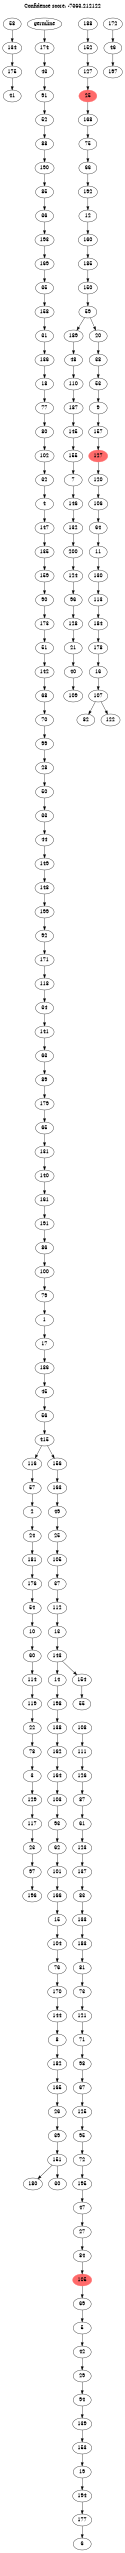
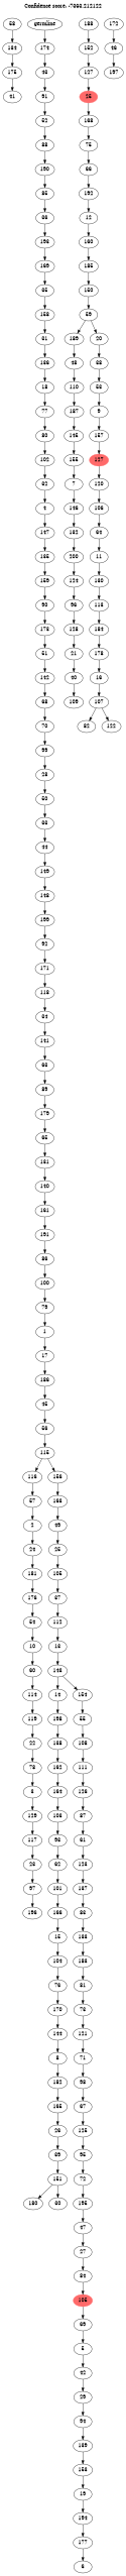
  digraph {
    label="Confidence score: -7363.212122"
    labelloc=t
    n1 [label=175]
    n2 [label=41]
    n3 [label=134]
    n4 [label=58]
    n5 [label=196]
    n6 [label=97]
    n7 [label=23]
    n8 [label=117]
    n9 [label=129]
    n10 [label=3]
    n11 [label=78]
    n12 [label=22]
    n13 [label=119]
    n14 [label=114]
    n15 [label=60]
    n16 [label=10]
    n17 [label=54]
    n18 [label=176]
    n19 [label=181]
    n20 [label=24]
    n21 [label=2]
    n22 [label=57]
    n23 [label=116]
    n24 [label=151]
    n25 [label=180]
    n26 [label=30]
    n27 [label=39]
    n28 [label=26]
    n29 [label=165]
    n30 [label=182]
    n31 [label=8]
    n32 [label=144]
    n33 [label=170]
    n34 [label=76]
    n35 [label=104]
    n36 [label=15]
    n37 [label=166]
    n38 [label=101]
    n39 [label=62]
    n40 [label=93]
    n41 [label=103]
    n42 [label=164]
    n43 [label=162]
    n44 [label=138]
    n45 [label=198]
    n46 [label=14]
    n47 [label=40]
    n48 [label=109]
    n49 [label=21]
    n50 [label=128]
    n51 [label=96]
    n52 [label=124]
    n53 [label=200]
    n54 [label=132]
    n55 [label=146]
    n56 [label=7]
    n57 [label=155]
    n58 [label=145]
    n59 [label=187]
    n60 [label=110]
    n61 [label=48]
    n62 [label=189]
    n63 [label=107]
    n64 [label=82]
    n65 [label=122]
    n66 [label=16]
    n67 [label=178]
    n68 [label=184]
    n69 [label=113]
    n70 [label=130]
    n71 [label=11]
    n72 [label=64]
    n73 [label=106]
    n74 [label=120]
    n75 [color=indianred1 label=127 style=filled]
    n76 [label=157]
    n77 [label=9]
    n78 [label=53]
    n79 [label=38]
    n80 [label=20]
    n81 [label=59]
    n82 [label=150]
    n83 [label=185]
    n84 [label=160]
    n85 [label=12]
    n86 [label=192]
    n87 [label=66]
    n88 [label=75]
    n89 [label=168]
    n90 [color=indianred1 label=25 style=filled]
    n91 [label=127]
    n92 [label=152]
    n93 [label=188]
    n94 [label=197]
    n95 [label=46]
    n96 [label=172]
    n97 [label=6]
    n98 [label=177]
    n99 [label=194]
    n100 [label=19]
    n101 [label=153]
    n102 [label=139]
    n103 [label=94]
    n104 [label=29]
    n105 [label=42]
    n106 [label=5]
    n107 [label=69]
    n108 [color=indianred1 label=105 style=filled]
    n109 [label=84]
    n110 [label=27]
    n111 [label=47]
    n112 [label=195]
    n113 [label=72]
    n114 [label=95]
    n115 [label=125]
    n116 [label=67]
    n117 [label=98]
    n118 [label=71]
    n119 [label=121]
    n120 [label=73]
    n121 [label=81]
    n122 [label=183]
    n123 [label=133]
    n124 [label=83]
    n125 [label=137]
    n126 [label=123]
    n127 [label=61]
    n128 [label=87]
    n129 [label=126]
    n130 [label=111]
    n131 [label=108]
    n132 [label=55]
    n133 [label=154]
    n134 [label=143]
    n135 [label=13]
    n136 [label=112]
    n137 [label=37]
    n138 [label=105]
    n139 [label=25]
    n140 [label=49]
    n141 [label=163]
    n142 [label=156]
-   n143 [label=415]
+   n143 [label=115]
    n144 [label=56]
    n145 [label=45]
    n146 [label=186]
    n147 [label=17]
    n148 [label=1]
    n149 [label=79]
    n150 [label=100]
    n151 [label=86]
    n152 [label=191]
    n153 [label=161]
    n154 [label=140]
    n155 [label=131]
    n156 [label=65]
    n157 [label=179]
    n158 [label=89]
    n159 [label=63]
    n160 [label=141]
    n161 [label=34]
    n162 [label=118]
    n163 [label=171]
    n164 [label=92]
    n165 [label=199]
    n166 [label=148]
    n167 [label=149]
    n168 [label=44]
    n169 [label=33]
    n170 [label=50]
    n171 [label=28]
    n172 [label=99]
    n173 [label=70]
    n174 [label=68]
    n175 [label=142]
    n176 [label=51]
    n177 [label=173]
    n178 [label=90]
    n179 [label=159]
    n180 [label=135]
    n181 [label=147]
    n182 [label=4]
    n183 [label=32]
    n184 [label=102]
    n185 [label=80]
    n186 [label=77]
    n187 [label=18]
    n188 [label=136]
    n189 [label=31]
    n190 [label=158]
    n191 [label=35]
    n192 [label=169]
    n193 [label=193]
    n194 [label=36]
    n195 [label=85]
    n196 [label=190]
    n197 [label=88]
    n198 [label=52]
    n199 [label=91]
    n200 [label=43]
    n201 [label=174]
    n202 [label=germline]
    n1 -> n2
    n3 -> n1
    n4 -> n3
    n6 -> n5
    n7 -> n6
    n8 -> n7
    n9 -> n8
    n10 -> n9
    n11 -> n10
    n12 -> n11
    n13 -> n12
    n14 -> n13
    n15 -> n14
    n16 -> n15
    n17 -> n16
    n18 -> n17
    n19 -> n18
    n20 -> n19
    n21 -> n20
    n22 -> n21
    n23 -> n22
    n24 -> n25
    n24 -> n26
    n27 -> n24
    n28 -> n27
    n29 -> n28
    n30 -> n29
    n31 -> n30
    n32 -> n31
    n33 -> n32
    n34 -> n33
    n35 -> n34
    n36 -> n35
    n37 -> n36
    n38 -> n37
    n39 -> n38
    n40 -> n39
    n41 -> n40
    n42 -> n41
    n43 -> n42
    n44 -> n43
    n45 -> n44
    n46 -> n45
    n47 -> n48
    n49 -> n47
    n50 -> n49
    n51 -> n50
    n52 -> n51
    n53 -> n52
    n54 -> n53
    n55 -> n54
    n56 -> n55
    n57 -> n56
    n58 -> n57
    n59 -> n58
    n60 -> n59
    n61 -> n60
    n62 -> n61
    n63 -> n64
    n63 -> n65
    n66 -> n63
    n67 -> n66
    n68 -> n67
    n69 -> n68
    n70 -> n69
    n71 -> n70
    n72 -> n71
    n73 -> n72
    n74 -> n73
    n75 -> n74
    n76 -> n75
    n77 -> n76
    n78 -> n77
    n79 -> n78
    n80 -> n79
    n81 -> n62
    n81 -> n80
    n82 -> n81
    n83 -> n82
    n84 -> n83
    n85 -> n84
    n86 -> n85
    n87 -> n86
    n88 -> n87
    n89 -> n88
    n90 -> n89
    n91 -> n90
    n92 -> n91
    n93 -> n92
    n95 -> n94
    n96 -> n95
    n98 -> n97
    n99 -> n98
    n100 -> n99
    n101 -> n100
    n102 -> n101
    n103 -> n102
    n104 -> n103
    n105 -> n104
    n106 -> n105
    n107 -> n106
    n108 -> n107
    n109 -> n108
    n110 -> n109
    n111 -> n110
    n112 -> n111
    n113 -> n112
    n114 -> n113
    n115 -> n114
    n116 -> n115
    n117 -> n116
    n118 -> n117
    n119 -> n118
    n120 -> n119
    n121 -> n120
    n122 -> n121
    n123 -> n122
    n124 -> n123
    n125 -> n124
    n126 -> n125
    n127 -> n126
    n128 -> n127
    n129 -> n128
    n130 -> n129
    n131 -> n130
+   n132 -> n131
    n133 -> n132
    n134 -> n46
    n134 -> n133
    n135 -> n134
    n136 -> n135
    n137 -> n136
    n138 -> n137
    n139 -> n138
    n140 -> n139
    n141 -> n140
    n142 -> n141
    n143 -> n23
    n143 -> n142
    n144 -> n143
    n145 -> n144
    n146 -> n145
    n147 -> n146
    n148 -> n147
    n149 -> n148
    n150 -> n149
    n151 -> n150
    n152 -> n151
    n153 -> n152
    n154 -> n153
    n155 -> n154
    n156 -> n155
    n157 -> n156
    n158 -> n157
    n159 -> n158
    n160 -> n159
    n161 -> n160
    n162 -> n161
    n163 -> n162
    n164 -> n163
    n165 -> n164
    n166 -> n165
    n167 -> n166
    n168 -> n167
    n169 -> n168
    n170 -> n169
    n171 -> n170
    n172 -> n171
    n173 -> n172
    n174 -> n173
    n175 -> n174
    n176 -> n175
    n177 -> n176
    n178 -> n177
    n179 -> n178
    n180 -> n179
    n181 -> n180
    n182 -> n181
    n183 -> n182
    n184 -> n183
    n185 -> n184
    n186 -> n185
    n187 -> n186
    n188 -> n187
    n189 -> n188
    n190 -> n189
    n191 -> n190
    n192 -> n191
    n193 -> n192
    n194 -> n193
    n195 -> n194
    n196 -> n195
    n197 -> n196
    n198 -> n197
    n199 -> n198
    n200 -> n199
    n201 -> n200
    n202 -> n201
  }
